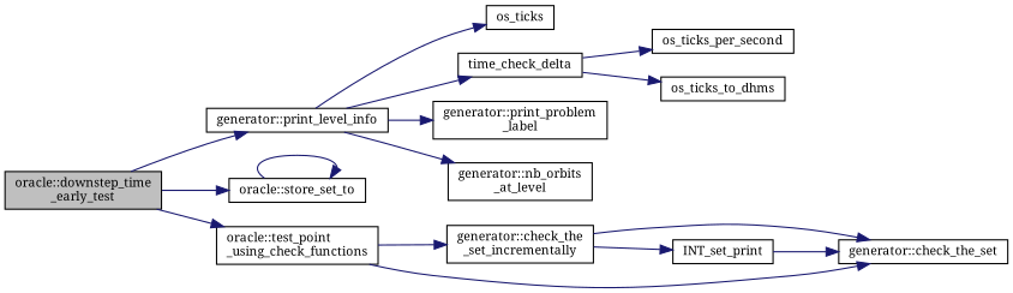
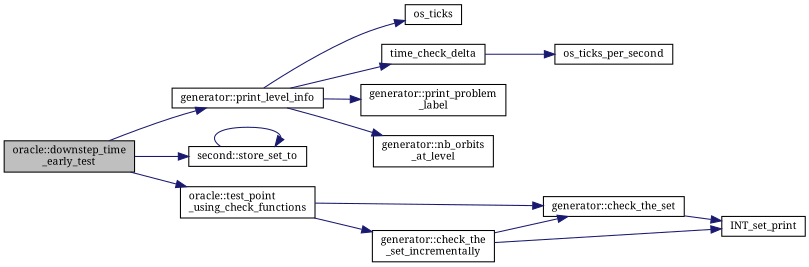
  digraph {
    fontname="Noto Serif"
    rankdir=LR
    node [color=black fillcolor=white fontname="Noto Serif" fontsize=10 shape=record style=filled]
    edge [color=midnightblue fontname="Noto Serif" fontsize=10 labelfontname=Helvetica labelfontsize=10 style=solid]
    n1 [fillcolor=grey75 fontcolor=black height=0.2 label="oracle::downstep_time\l_early_test" width=0.4]
    n2 [height=0.2 label="generator::print_level_info" width=0.4]
-   n3 [height=0.2 label="oracle::store_set_to" width=0.4]
+   n3 [height=0.2 label="second::store_set_to" width=0.4]
    n4 [height=0.2 label="oracle::test_point\l_using_check_functions" width=0.4]
    n5 [height=0.2 label=os_ticks width=0.4]
    n6 [height=0.2 label=time_check_delta width=0.4]
    n7 [height=0.2 label="generator::print_problem\l_label" width=0.4]
    n8 [height=0.2 label="generator::nb_orbits\l_at_level" width=0.4]
    n9 [height=0.2 label="generator::check_the\l_set_incrementally" width=0.4]
    n10 [height=0.2 label="generator::check_the_set" width=0.4]
    n11 [height=0.2 label=os_ticks_per_second width=0.4]
-   n12 [height=0.2 label=os_ticks_to_dhms width=0.4]
    n13 [height=0.2 label=INT_set_print width=0.4]
    n1 -> n2
    n1 -> n3
    n1 -> n4
    n2 -> n5
    n2 -> n6
    n2 -> n7
    n2 -> n8
    n3 -> n3
    n4 -> n9
    n4 -> n10
    n6 -> n11
-   n6 -> n12
    n9 -> n10
    n9 -> n13
-   n13 -> n10
+   n10 -> n13
  }
